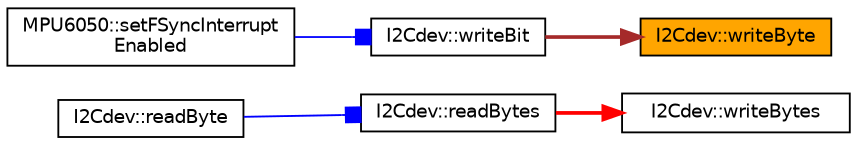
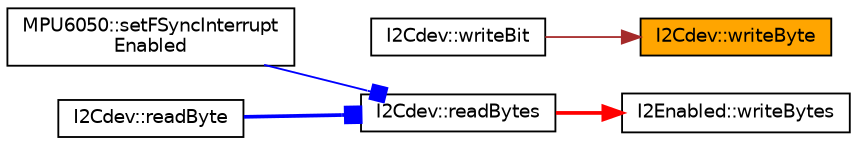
  digraph {
    rankdir=LR
    node [color=black fillcolor=white fontname=Helvetica fontsize=10 shape=record style=filled]
    edge [arrowhead=box color=blue fontname=Helvetica fontsize=10 labelfontname=Helvetica labelfontsize=10 style=solid]
    n1 [fontcolor=black height=0.2 label="MPU6050::setFSyncInterrupt\lEnabled" width=0.4]
    n2 [height=0.2 label="I2Cdev::writeBit" width=0.4]
    n3 [fillcolor=orange height=0.2 label="I2Cdev::writeByte" width=0.4]
    n4 [height=0.2 label="I2Cdev::readByte" width=0.4]
    n5 [height=0.2 label="I2Cdev::readBytes" width=0.4]
-   n6 [height=0.2 label="I2Cdev::writeBytes" width=0.4]
-   n1 -> n2
-   n2 -> n3 [arrowhead=normal color=brown style=bold]
-   n4 -> n5
+   n6 [height=0.2 label="I2Enabled::writeBytes" width=0.4]
+   n1 -> n5
+   n2 -> n3 [arrowhead=normal color=brown]
+   n4 -> n5 [style=bold]
    n5 -> n6 [arrowhead=normal color=red style=bold]
  }
